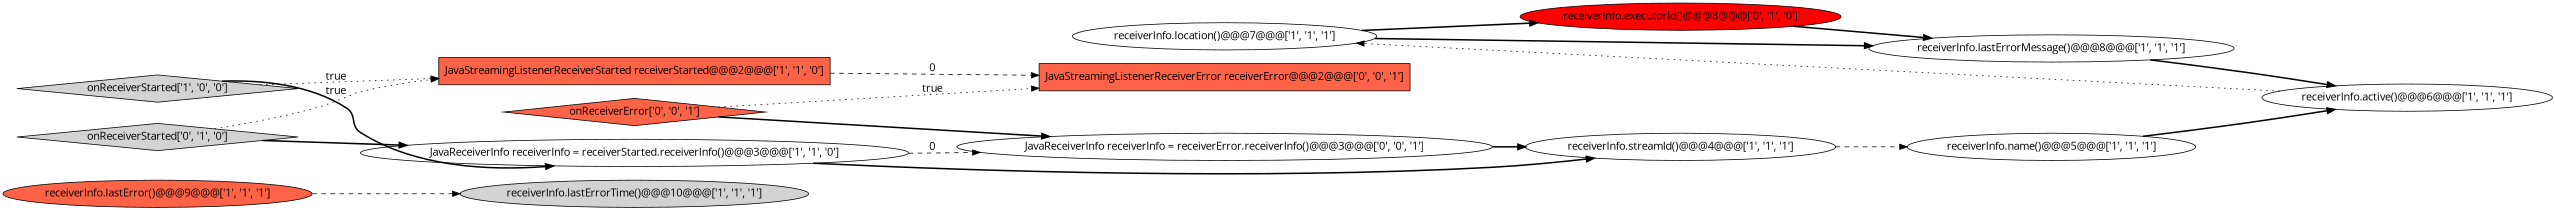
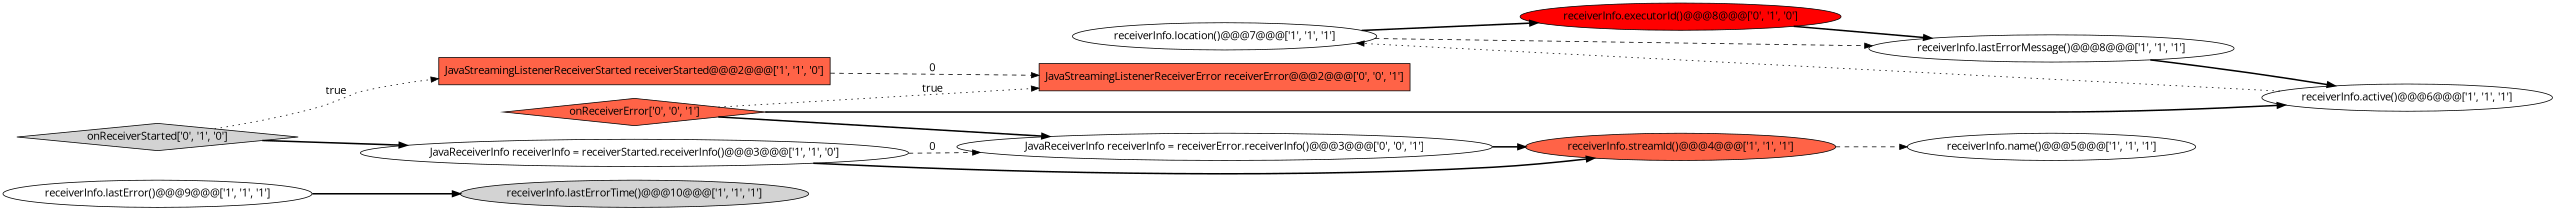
  digraph {
    fontname="Open Sans"
    rankdir=LR
    node [fillcolor=white fontname="Open Sans" shape=ellipse style=filled]
    edge [fontname="Open Sans" style=bold]
    n1 [fillcolor=lightgray label="receiverInfo.lastErrorTime()@@@10@@@['1', '1', '1']"]
    n2 [label="receiverInfo.location()@@@7@@@['1', '1', '1']"]
    n3 [fillcolor=red label="receiverInfo.executorId()@@@8@@@['0', '1', '0']"]
    n4 [label="receiverInfo.lastErrorMessage()@@@8@@@['1', '1', '1']"]
    n5 [label="receiverInfo.active()@@@6@@@['1', '1', '1']"]
-   n6 [fillcolor=lightgray label="onReceiverStarted['1', '0', '0']" shape=diamond]
    n7 [fillcolor=tomato label="JavaStreamingListenerReceiverStarted receiverStarted@@@2@@@['1', '1', '0']" shape=box]
    n8 [label="JavaReceiverInfo receiverInfo = receiverStarted.receiverInfo()@@@3@@@['1', '1', '0']"]
    n9 [fillcolor=tomato label="JavaStreamingListenerReceiverError receiverError@@@2@@@['0', '0', '1']" shape=box]
    n10 [label="JavaReceiverInfo receiverInfo = receiverError.receiverInfo()@@@3@@@['0', '0', '1']"]
-   n11 [label="receiverInfo.streamId()@@@4@@@['1', '1', '1']"]
+   n11 [fillcolor=tomato label="receiverInfo.streamId()@@@4@@@['1', '1', '1']"]
    n12 [label="receiverInfo.name()@@@5@@@['1', '1', '1']"]
    n13 [fillcolor=lightgray label="onReceiverStarted['0', '1', '0']" shape=diamond]
-   n14 [fillcolor=tomato label="receiverInfo.lastError()@@@9@@@['1', '1', '1']"]
+   n14 [label="receiverInfo.lastError()@@@9@@@['1', '1', '1']"]
    n15 [fillcolor=tomato label="onReceiverError['0', '0', '1']" shape=diamond]
    n2 -> n3
-   n2 -> n4
+   n2 -> n4 [style=dashed]
    n3 -> n4
    n4 -> n5
    n5 -> n2 [style=dotted]
-   n6 -> n7 [label=true style=dotted]
-   n6 -> n8
    n7 -> n9 [label=0 style=dashed]
    n8 -> n10 [label=0 style=dashed]
    n8 -> n11
    n10 -> n11
    n11 -> n12 [style=dashed]
-   n12 -> n5
+   n15 -> n5
    n13 -> n7 [label=true style=dotted]
    n13 -> n8
-   n14 -> n1 [style=dashed]
+   n14 -> n1
    n15 -> n9 [label=true style=dotted]
    n15 -> n10
  }
